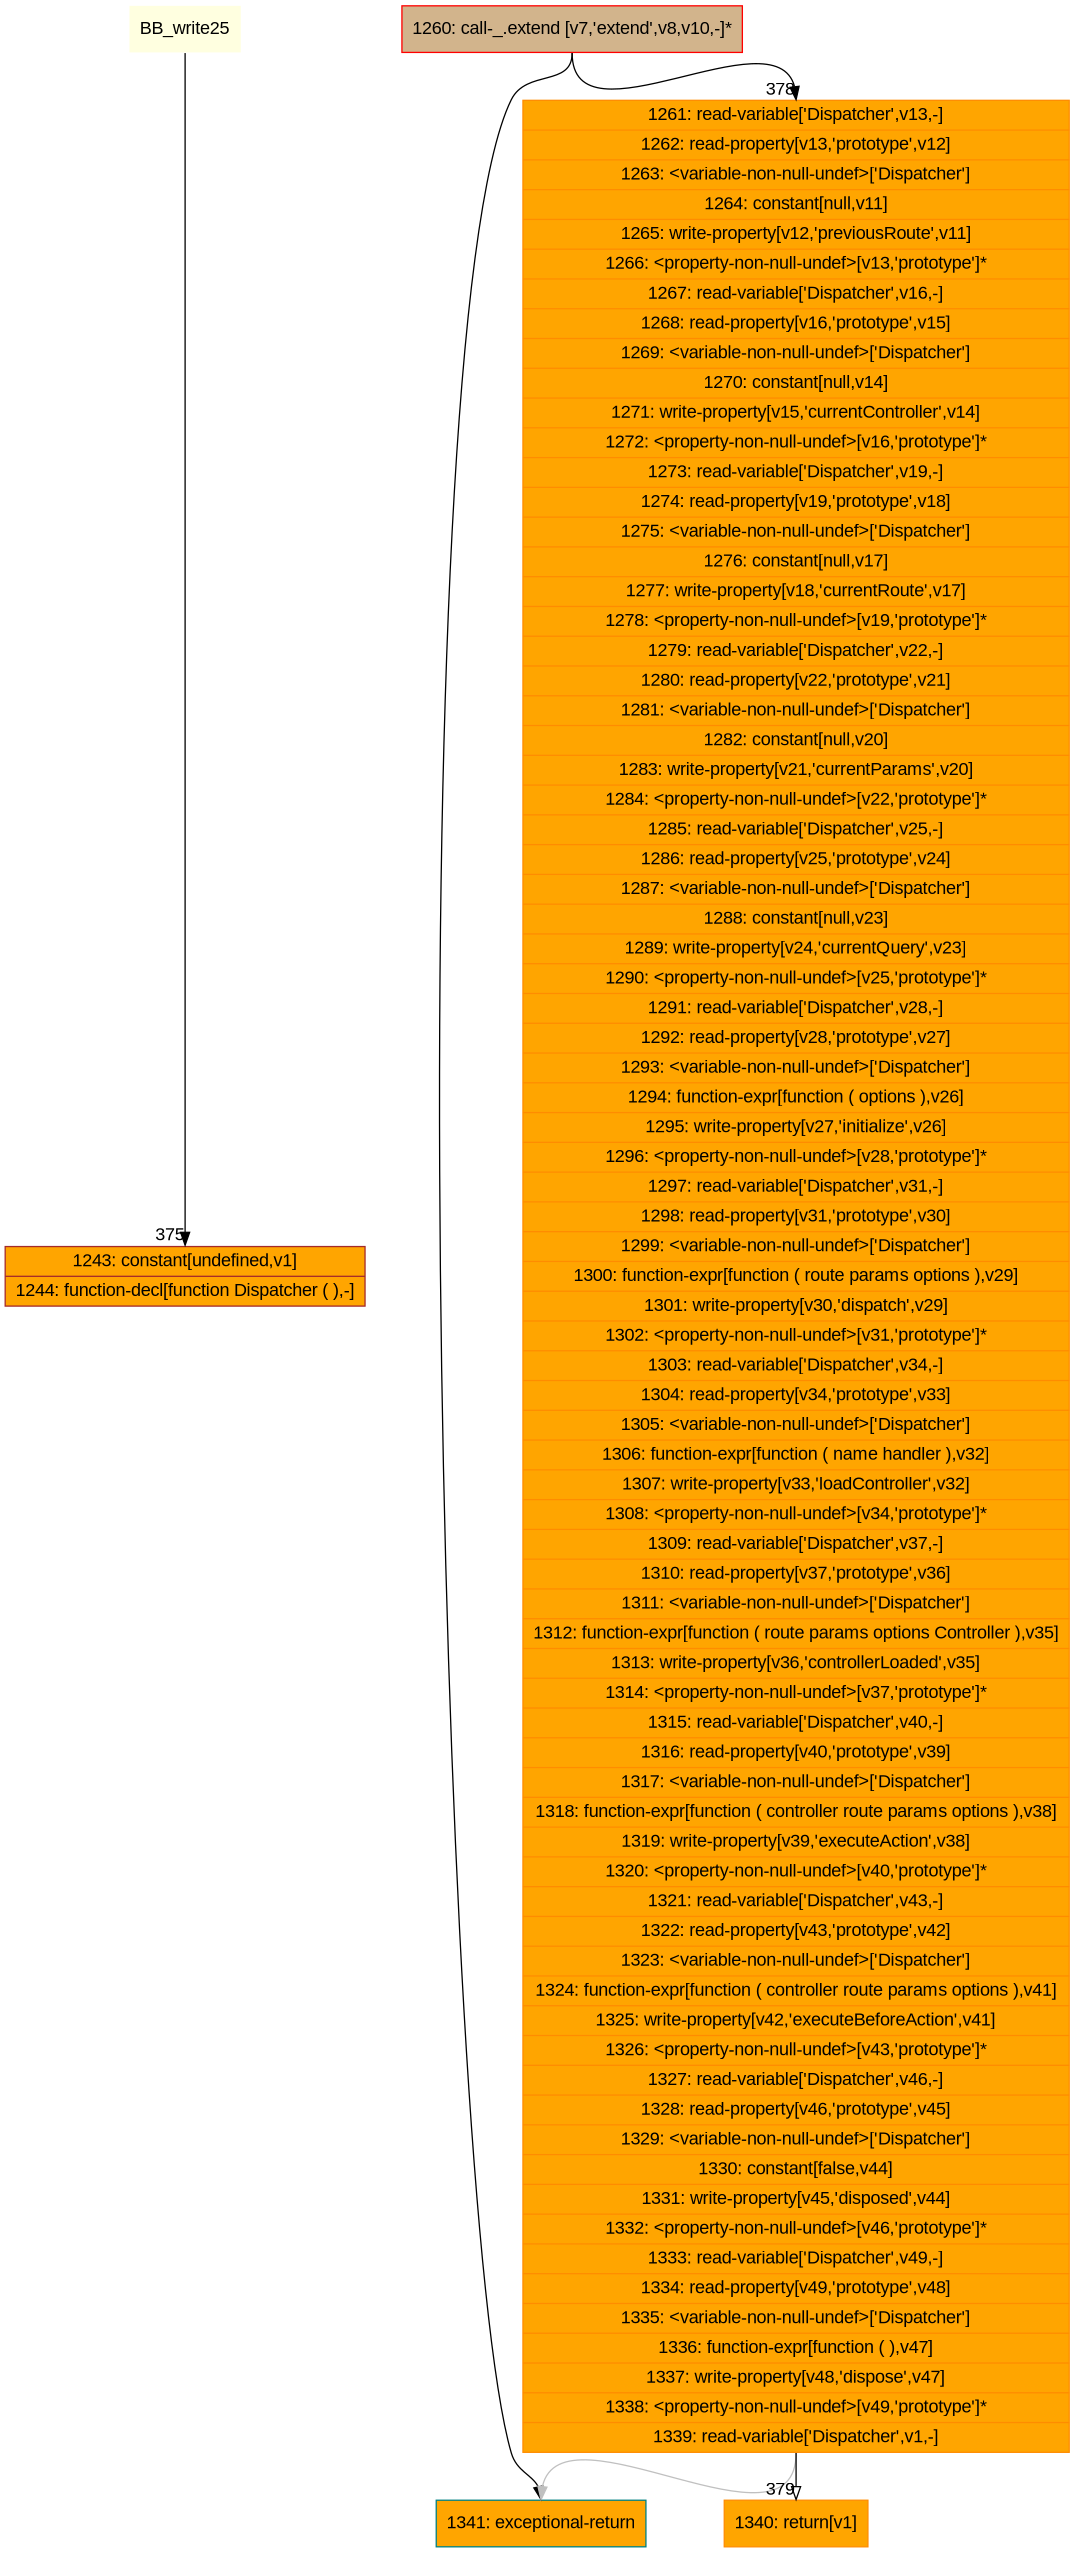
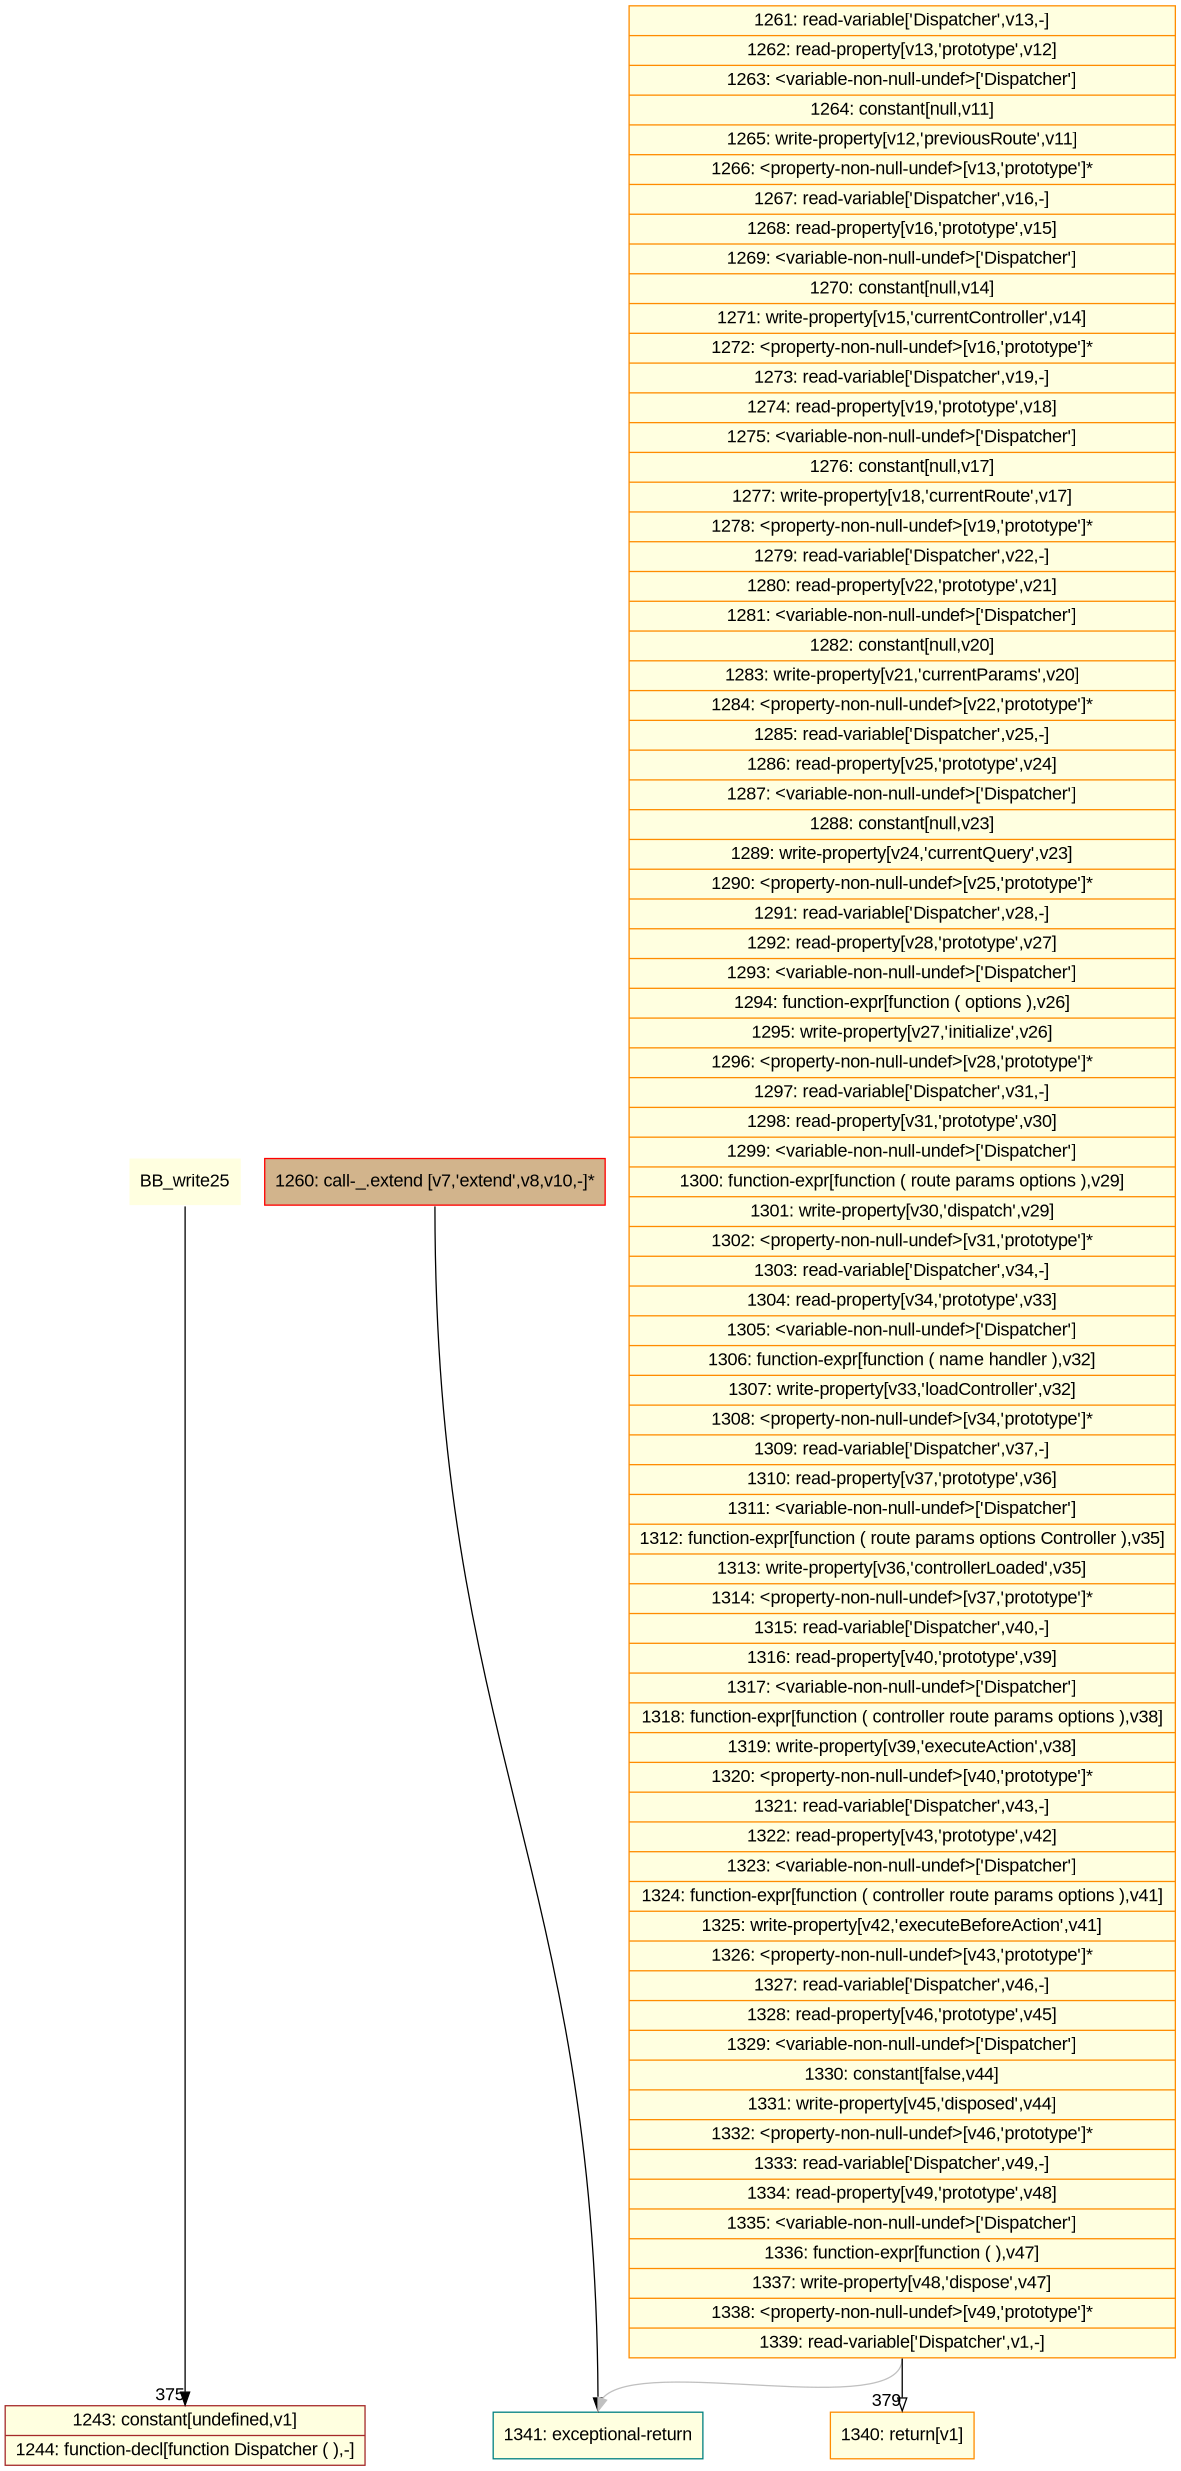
  digraph {
    fontname="Liberation Sans"
    rankdir=TD
    node [color=darkorange fillcolor=lightyellow fontname="Liberation Sans" shape=record style=filled]
    edge [arrowhead=normal fontname="Liberation Sans" headport=n tailport=s]
    n1 [label=BB_write25 shape=none]
-   n2 [color=brown fillcolor=orange label="{1243: constant[undefined,v1]|1244: function-decl[function Dispatcher ( ),-]}"]
+   n2 [color=brown label="{1243: constant[undefined,v1]|1244: function-decl[function Dispatcher ( ),-]}"]
    n3 [color=red fillcolor=tan label="{1260: call-_.extend [v7,'extend',v8,v10,-]*}"]
-   n4 [color=teal fillcolor=orange label="{1341: exceptional-return}"]
-   n5 [fillcolor=orange label="{1261: read-variable['Dispatcher',v13,-]|1262: read-property[v13,'prototype',v12]|1263: \<variable-non-null-undef\>['Dispatcher']|1264: constant[null,v11]|1265: write-property[v12,'previousRoute',v11]|1266: \<property-non-null-undef\>[v13,'prototype']*|1267: read-variable['Dispatcher',v16,-]|1268: read-property[v16,'prototype',v15]|1269: \<variable-non-null-undef\>['Dispatcher']|1270: constant[null,v14]|1271: write-property[v15,'currentController',v14]|1272: \<property-non-null-undef\>[v16,'prototype']*|1273: read-variable['Dispatcher',v19,-]|1274: read-property[v19,'prototype',v18]|1275: \<variable-non-null-undef\>['Dispatcher']|1276: constant[null,v17]|1277: write-property[v18,'currentRoute',v17]|1278: \<property-non-null-undef\>[v19,'prototype']*|1279: read-variable['Dispatcher',v22,-]|1280: read-property[v22,'prototype',v21]|1281: \<variable-non-null-undef\>['Dispatcher']|1282: constant[null,v20]|1283: write-property[v21,'currentParams',v20]|1284: \<property-non-null-undef\>[v22,'prototype']*|1285: read-variable['Dispatcher',v25,-]|1286: read-property[v25,'prototype',v24]|1287: \<variable-non-null-undef\>['Dispatcher']|1288: constant[null,v23]|1289: write-property[v24,'currentQuery',v23]|1290: \<property-non-null-undef\>[v25,'prototype']*|1291: read-variable['Dispatcher',v28,-]|1292: read-property[v28,'prototype',v27]|1293: \<variable-non-null-undef\>['Dispatcher']|1294: function-expr[function ( options ),v26]|1295: write-property[v27,'initialize',v26]|1296: \<property-non-null-undef\>[v28,'prototype']*|1297: read-variable['Dispatcher',v31,-]|1298: read-property[v31,'prototype',v30]|1299: \<variable-non-null-undef\>['Dispatcher']|1300: function-expr[function ( route params options ),v29]|1301: write-property[v30,'dispatch',v29]|1302: \<property-non-null-undef\>[v31,'prototype']*|1303: read-variable['Dispatcher',v34,-]|1304: read-property[v34,'prototype',v33]|1305: \<variable-non-null-undef\>['Dispatcher']|1306: function-expr[function ( name handler ),v32]|1307: write-property[v33,'loadController',v32]|1308: \<property-non-null-undef\>[v34,'prototype']*|1309: read-variable['Dispatcher',v37,-]|1310: read-property[v37,'prototype',v36]|1311: \<variable-non-null-undef\>['Dispatcher']|1312: function-expr[function ( route params options Controller ),v35]|1313: write-property[v36,'controllerLoaded',v35]|1314: \<property-non-null-undef\>[v37,'prototype']*|1315: read-variable['Dispatcher',v40,-]|1316: read-property[v40,'prototype',v39]|1317: \<variable-non-null-undef\>['Dispatcher']|1318: function-expr[function ( controller route params options ),v38]|1319: write-property[v39,'executeAction',v38]|1320: \<property-non-null-undef\>[v40,'prototype']*|1321: read-variable['Dispatcher',v43,-]|1322: read-property[v43,'prototype',v42]|1323: \<variable-non-null-undef\>['Dispatcher']|1324: function-expr[function ( controller route params options ),v41]|1325: write-property[v42,'executeBeforeAction',v41]|1326: \<property-non-null-undef\>[v43,'prototype']*|1327: read-variable['Dispatcher',v46,-]|1328: read-property[v46,'prototype',v45]|1329: \<variable-non-null-undef\>['Dispatcher']|1330: constant[false,v44]|1331: write-property[v45,'disposed',v44]|1332: \<property-non-null-undef\>[v46,'prototype']*|1333: read-variable['Dispatcher',v49,-]|1334: read-property[v49,'prototype',v48]|1335: \<variable-non-null-undef\>['Dispatcher']|1336: function-expr[function ( ),v47]|1337: write-property[v48,'dispose',v47]|1338: \<property-non-null-undef\>[v49,'prototype']*|1339: read-variable['Dispatcher',v1,-]}"]
-   n6 [fillcolor=orange label="{1340: return[v1]}"]
+   n4 [color=teal label="{1341: exceptional-return}"]
+   n5 [label="{1261: read-variable['Dispatcher',v13,-]|1262: read-property[v13,'prototype',v12]|1263: \<variable-non-null-undef\>['Dispatcher']|1264: constant[null,v11]|1265: write-property[v12,'previousRoute',v11]|1266: \<property-non-null-undef\>[v13,'prototype']*|1267: read-variable['Dispatcher',v16,-]|1268: read-property[v16,'prototype',v15]|1269: \<variable-non-null-undef\>['Dispatcher']|1270: constant[null,v14]|1271: write-property[v15,'currentController',v14]|1272: \<property-non-null-undef\>[v16,'prototype']*|1273: read-variable['Dispatcher',v19,-]|1274: read-property[v19,'prototype',v18]|1275: \<variable-non-null-undef\>['Dispatcher']|1276: constant[null,v17]|1277: write-property[v18,'currentRoute',v17]|1278: \<property-non-null-undef\>[v19,'prototype']*|1279: read-variable['Dispatcher',v22,-]|1280: read-property[v22,'prototype',v21]|1281: \<variable-non-null-undef\>['Dispatcher']|1282: constant[null,v20]|1283: write-property[v21,'currentParams',v20]|1284: \<property-non-null-undef\>[v22,'prototype']*|1285: read-variable['Dispatcher',v25,-]|1286: read-property[v25,'prototype',v24]|1287: \<variable-non-null-undef\>['Dispatcher']|1288: constant[null,v23]|1289: write-property[v24,'currentQuery',v23]|1290: \<property-non-null-undef\>[v25,'prototype']*|1291: read-variable['Dispatcher',v28,-]|1292: read-property[v28,'prototype',v27]|1293: \<variable-non-null-undef\>['Dispatcher']|1294: function-expr[function ( options ),v26]|1295: write-property[v27,'initialize',v26]|1296: \<property-non-null-undef\>[v28,'prototype']*|1297: read-variable['Dispatcher',v31,-]|1298: read-property[v31,'prototype',v30]|1299: \<variable-non-null-undef\>['Dispatcher']|1300: function-expr[function ( route params options ),v29]|1301: write-property[v30,'dispatch',v29]|1302: \<property-non-null-undef\>[v31,'prototype']*|1303: read-variable['Dispatcher',v34,-]|1304: read-property[v34,'prototype',v33]|1305: \<variable-non-null-undef\>['Dispatcher']|1306: function-expr[function ( name handler ),v32]|1307: write-property[v33,'loadController',v32]|1308: \<property-non-null-undef\>[v34,'prototype']*|1309: read-variable['Dispatcher',v37,-]|1310: read-property[v37,'prototype',v36]|1311: \<variable-non-null-undef\>['Dispatcher']|1312: function-expr[function ( route params options Controller ),v35]|1313: write-property[v36,'controllerLoaded',v35]|1314: \<property-non-null-undef\>[v37,'prototype']*|1315: read-variable['Dispatcher',v40,-]|1316: read-property[v40,'prototype',v39]|1317: \<variable-non-null-undef\>['Dispatcher']|1318: function-expr[function ( controller route params options ),v38]|1319: write-property[v39,'executeAction',v38]|1320: \<property-non-null-undef\>[v40,'prototype']*|1321: read-variable['Dispatcher',v43,-]|1322: read-property[v43,'prototype',v42]|1323: \<variable-non-null-undef\>['Dispatcher']|1324: function-expr[function ( controller route params options ),v41]|1325: write-property[v42,'executeBeforeAction',v41]|1326: \<property-non-null-undef\>[v43,'prototype']*|1327: read-variable['Dispatcher',v46,-]|1328: read-property[v46,'prototype',v45]|1329: \<variable-non-null-undef\>['Dispatcher']|1330: constant[false,v44]|1331: write-property[v45,'disposed',v44]|1332: \<property-non-null-undef\>[v46,'prototype']*|1333: read-variable['Dispatcher',v49,-]|1334: read-property[v49,'prototype',v48]|1335: \<variable-non-null-undef\>['Dispatcher']|1336: function-expr[function ( ),v47]|1337: write-property[v48,'dispose',v47]|1338: \<property-non-null-undef\>[v49,'prototype']*|1339: read-variable['Dispatcher',v1,-]}"]
+   n6 [label="{1340: return[v1]}"]
    n1 -> n2 [headlabel="    375"]
    n3 -> n4 [color=black]
-   n3 -> n5 [headlabel="      378"]
    n5 -> n4 [color=gray]
    n5 -> n6 [arrowhead=onormal headlabel="      379"]
  }
